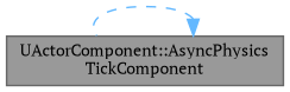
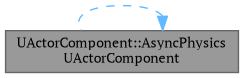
  digraph {
    rankdir=RL
    fontname="PT Serif"
-   n1 [color=gray40 fillcolor=grey60 fontcolor=black fontname="PT Serif" fontsize=10 height=0.2 label="UActorComponent::AsyncPhysics\lTickComponent" shape=box style=filled width=0.4]
+   n1 [color=gray40 fillcolor=grey60 fontcolor=black fontname="PT Serif" fontsize=10 height=0.2 label="UActorComponent::AsyncPhysics\lUActorComponent" shape=box style=filled width=0.4]
    n1 -> n1 [color=steelblue1 dir=back fontname="PT Serif" fontsize=10 labelfontname=Helvetica labelfontsize=10 style=dashed]
  }
